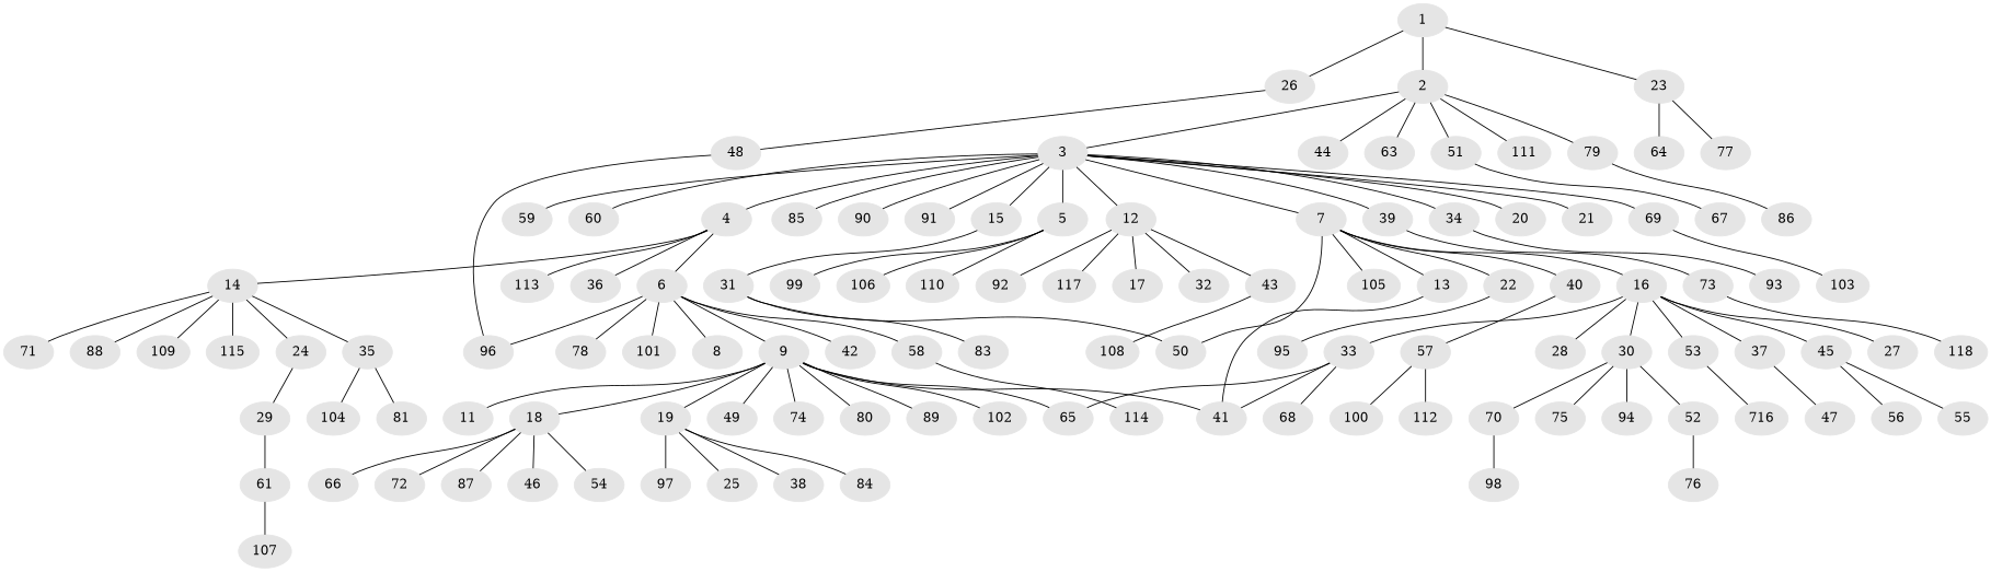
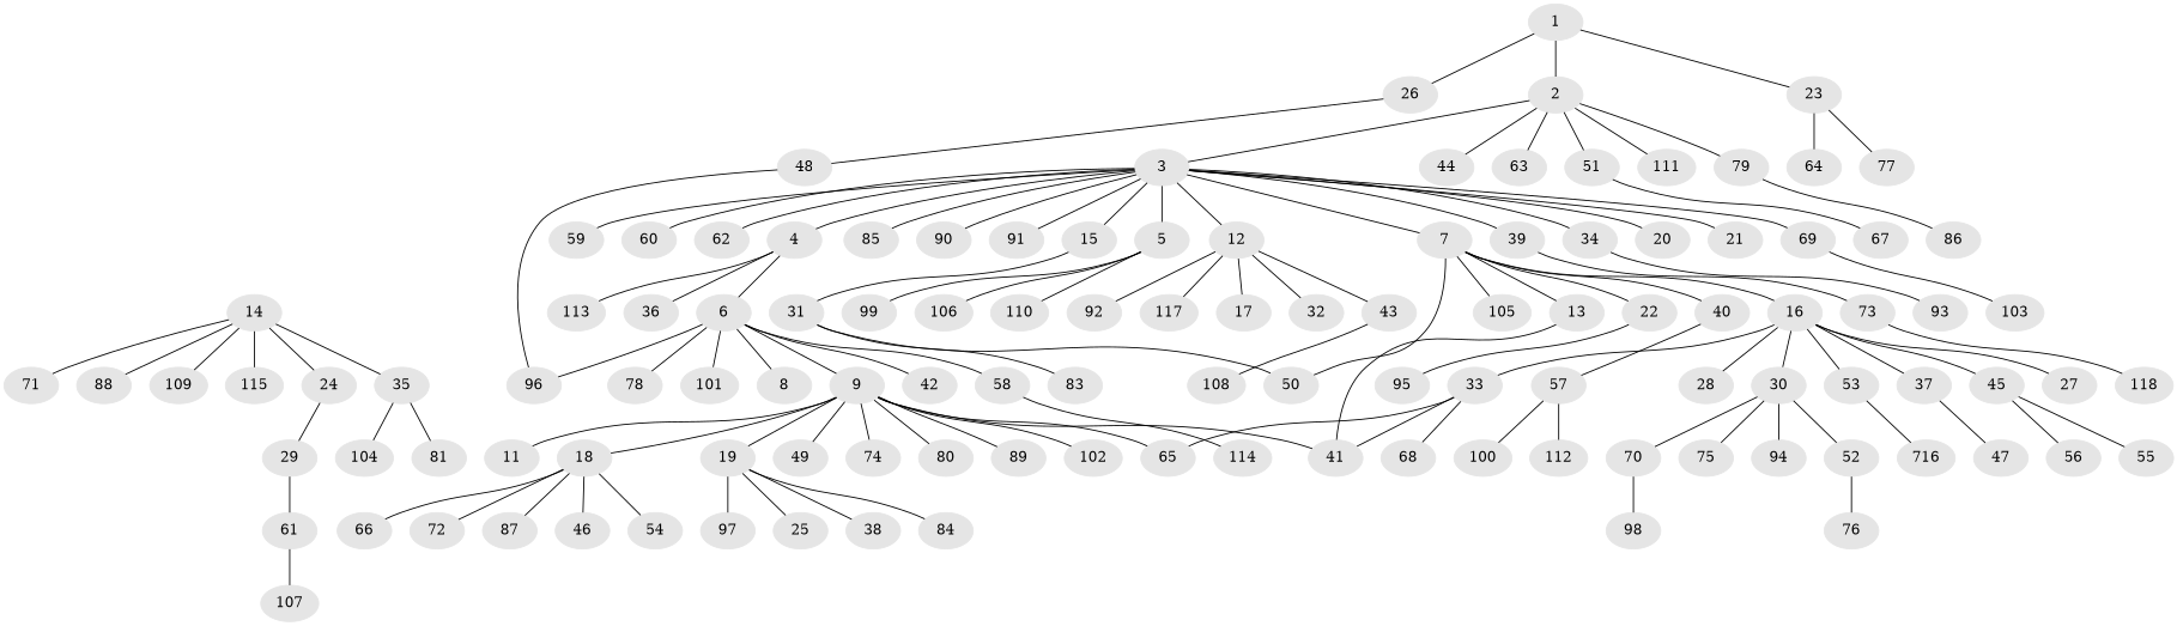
  graph {
    fontname="DejaVu Serif"
    node [color=gray90 fontname="DejaVu Serif" style=filled]
    edge [fontname="DejaVu Serif"]
    1
    2
    23
    26
    3
    44
    51
    63
    79
    111
    64
    77
    48
    4
    5
    7
    12
    15
    20
    21
    34
    39
    59
    60
+   62
    69
    85
    90
    91
    67
    86
    6
    14
    36
    113
    99
    106
    110
    13
    16
    22
    40
    50
    105
    17
    32
    43
    92
    117
    31
    93
    73
    103
    8
    9
    42
    58
    78
    96
    101
    24
    35
    71
    88
    109
    115
    11
    18
    19
    41
    49
    65
    74
    80
    89
    102
    114
    27
    28
    30
    33
    37
    45
    53
    95
    57
    46
    54
    66
    72
    87
    25
    38
    84
    97
    108
    29
    81
    104
    83
    52
    70
    75
    94
    68
    47
    55
    56
    n109 [label=716]
    61
    107
    76
    98
    118
    100
    112
    1 -- 2
    1 -- 23
    1 -- 26
    2 -- 3
    2 -- 44
    2 -- 51
    2 -- 63
    2 -- 79
    2 -- 111
    23 -- 64
    23 -- 77
    26 -- 48
    3 -- 4
    3 -- 5
    3 -- 7
    3 -- 12
    3 -- 15
    3 -- 20
    3 -- 21
    3 -- 34
    3 -- 39
    3 -- 59
    3 -- 60
+   3 -- 62
    3 -- 69
    3 -- 85
    3 -- 90
    3 -- 91
    51 -- 67
    79 -- 86
    48 -- 96
    4 -- 6
-   4 -- 14
    4 -- 36
    4 -- 113
    5 -- 99
    5 -- 106
    5 -- 110
    7 -- 13
    7 -- 16
    7 -- 22
    7 -- 40
    7 -- 50
    7 -- 105
    12 -- 17
    12 -- 32
    12 -- 43
    12 -- 92
    12 -- 117
    15 -- 31
    34 -- 93
    39 -- 73
    69 -- 103
    6 -- 8
    6 -- 9
    6 -- 42
    6 -- 58
    6 -- 78
    6 -- 96
    6 -- 101
    14 -- 24
    14 -- 35
    14 -- 71
    14 -- 88
    14 -- 109
    14 -- 115
    13 -- 41
    16 -- 27
    16 -- 28
    16 -- 30
    16 -- 33
    16 -- 37
    16 -- 45
    16 -- 53
    22 -- 95
    40 -- 57
    43 -- 108
    31 -- 50
    31 -- 83
    73 -- 118
    9 -- 11
    9 -- 18
    9 -- 19
    9 -- 41
    9 -- 49
    9 -- 65
    9 -- 74
    9 -- 80
    9 -- 89
    9 -- 102
    58 -- 114
    24 -- 29
    35 -- 81
    35 -- 104
    18 -- 46
    18 -- 54
    18 -- 66
    18 -- 72
    18 -- 87
    19 -- 25
    19 -- 38
    19 -- 84
    19 -- 97
    30 -- 52
    30 -- 70
    30 -- 75
    30 -- 94
    33 -- 41
    33 -- 65
    33 -- 68
    37 -- 47
    45 -- 55
    45 -- 56
    53 -- n109
    57 -- 100
    57 -- 112
    29 -- 61
    52 -- 76
    70 -- 98
    61 -- 107
  }
